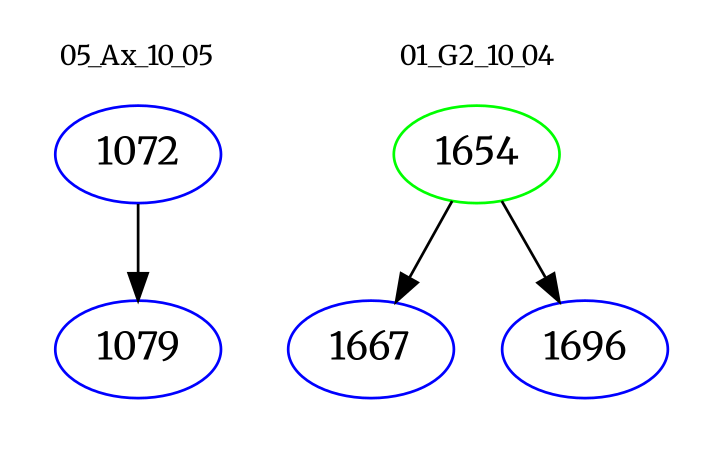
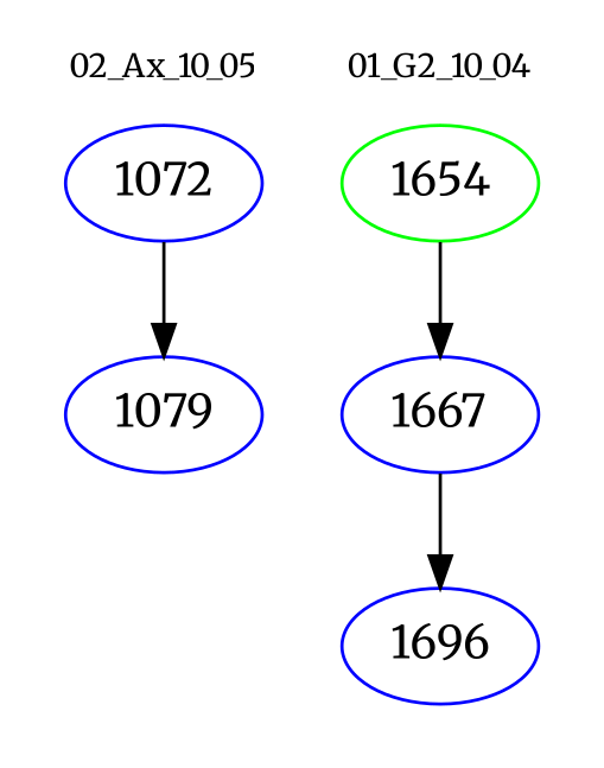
  digraph {
    fontname=Merriweather
    node [color=blue fontname=Merriweather]
    edge [color=black fontname=Merriweather]
    n1 [label=1072]
    n2 [label=1079]
    n3 [label=1667]
    n4 [color=green label=1654]
    n5 [label=1696]
    subgraph cluster_1 {
      color=white
      fontsize=10
-     label="05_Ax_10_05"
+     label="02_Ax_10_05"
      n1
      n2
    }
    subgraph cluster_2 {
      color=white
      fontsize=10
      label="01_G2_10_04"
      n3
      n4
      n5
    }
    n1 -> n2
-   n4 -> n5
+   n3 -> n5
    n4 -> n3
  }
